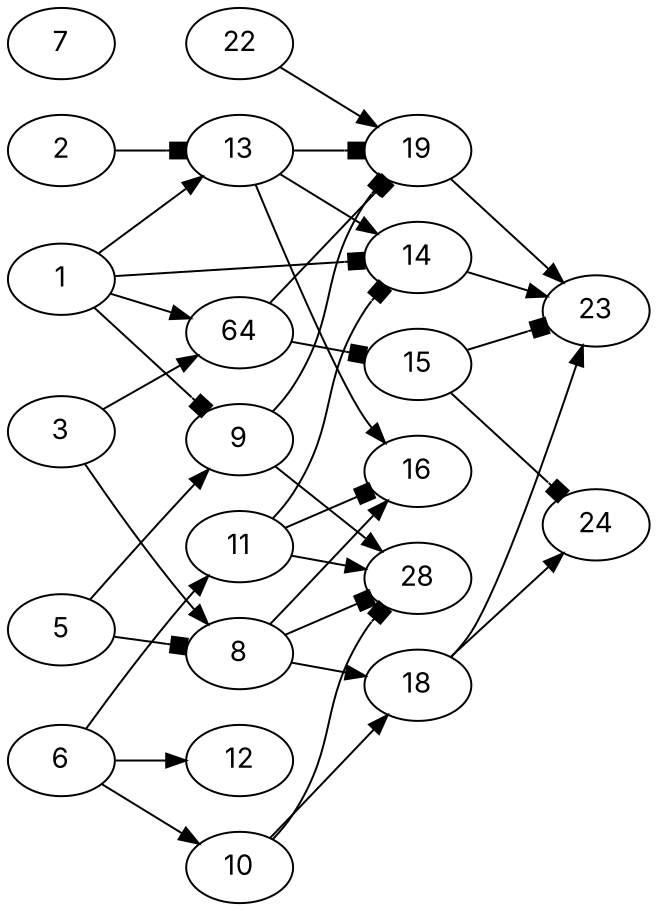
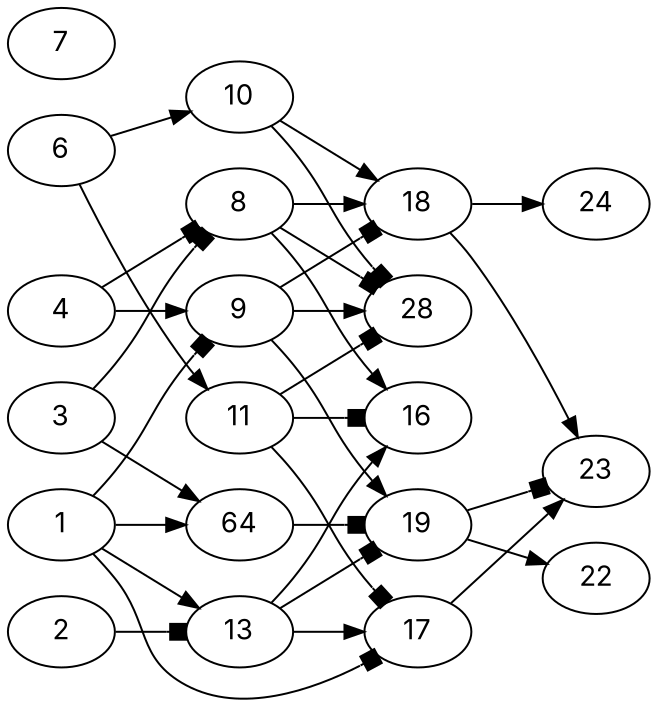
  digraph {
    fontname=Inter
    rankdir=LR
    node [alpha=0.14 fontname=Inter]
    edge [arrowhead=normal fontname=Inter]
    1 [alpha=0.16 expect_size=23825603993764]
    9 [alpha=0.08 expect_size=2141802510073987072]
    13 [alpha=0.04 expect_size=627824677251966]
    n4 [alpha=0.02 expect_size=5877280908839589 label=64]
-   17 [expect_size=71372869468518192 label=14]
+   17 [expect_size=71372869468518192]
    18 [alpha=0.18 expect_size=44544252522446312]
    n7 [alpha=0.19 expect_size=118181419022773387264 label=28]
    19 [alpha=0.12 expect_size=200877642003328704]
    11 [alpha=0.16 expect_size=143529671523079712]
    16 [alpha=0.03 expect_size=164188591430213472]
-   15 [alpha=0.10 expect_size=30064210465644480]
    n12 [alpha=0.01 expect_size=245577064323743744000 label=24]
    23 [alpha=0.17 expect_size=13152849226296928]
    22 [alpha=0.13 expect_size=4167402472341504000]
    2 [alpha=0.08 expect_size=7837426463128158208]
    3 [expect_size=17462978390521432]
    8 [alpha=0.01 expect_size=393993889981136896]
    10 [alpha=0.09 expect_size=2306886688392384]
-   5 [alpha=0.09 expect_size=601349315786494]
+   5 [alpha=0.09 expect_size=601349315786494 label=4]
    6 [alpha=0.09 expect_size=627065909094053888]
-   12 [alpha=0.00 expect_size=6143638608643389]
    7 [expect_size=6308376126862535]
    1 -> 9 [arrowhead=box]
    1 -> 13
    1 -> n4
    1 -> 17 [arrowhead=box]
+   9 -> 18 [arrowhead=box]
    9 -> n7
-   9 -> 19 [arrowhead=box]
+   9 -> 19
    13 -> 17
    13 -> 19 [arrowhead=box]
    13 -> 16
    n4 -> 19 [arrowhead=box]
-   n4 -> 15 [arrowhead=box]
    17 -> 23
    18 -> n12
    18 -> 23
-   19 -> 23
-   22 -> 19
+   19 -> 23 [arrowhead=box]
+   19 -> 22
    11 -> 17 [arrowhead=box]
-   11 -> n7
+   11 -> n7 [arrowhead=box]
    11 -> 16 [arrowhead=box]
-   15 -> n12 [arrowhead=box]
-   15 -> 23 [arrowhead=box]
    2 -> 13 [arrowhead=box]
    3 -> n4
-   3 -> 8
+   3 -> 8 [arrowhead=box]
    8 -> 18
    8 -> n7 [arrowhead=box]
    8 -> 16
    10 -> 18
    10 -> n7 [arrowhead=box]
    5 -> 9
    5 -> 8 [arrowhead=box]
    6 -> 11
    6 -> 10
-   6 -> 12
  }
